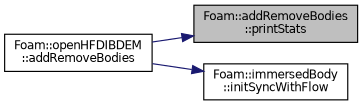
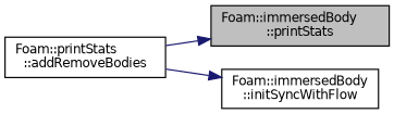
  digraph {
    rankdir=RL
    node [color=black fillcolor=white fontname=Helvetica fontsize=10 shape=record style=filled]
    edge [color=midnightblue dir=back fontname=Helvetica fontsize=10 labelfontname=Helvetica labelfontsize=10 style=solid]
-   n1 [fillcolor=grey75 fontcolor=black height=0.2 label="Foam::addRemoveBodies\l::printStats" width=0.4]
-   n2 [height=0.2 label="Foam::openHFDIBDEM\l::addRemoveBodies" width=0.4]
+   n1 [fillcolor=grey75 fontcolor=black height=0.2 label="Foam::immersedBody\l::printStats" width=0.4]
+   n2 [height=0.2 label="Foam::printStats\l::addRemoveBodies" width=0.4]
    n3 [height=0.2 label="Foam::immersedBody\l::initSyncWithFlow" width=0.4]
    n1 -> n2
    n3 -> n2
  }
